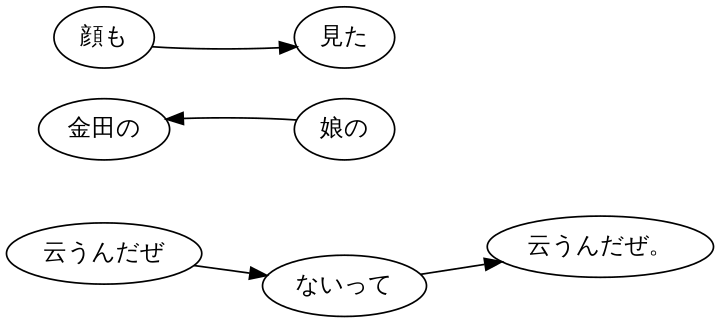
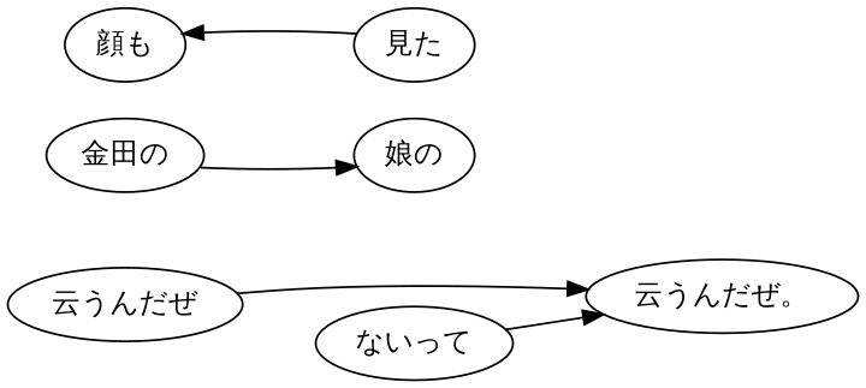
  digraph {
    rankdir=LR
    n1 [label="云うんだぜ"]
    n2 [label="云うんだぜ。"]
    n3 [label="金田の"]
    n4 [label="娘の"]
    n5 [label="顔も"]
    n6 [label="見た"]
    n7 [label="ないって"]
-   n1 -> n7
-   n4 -> n3
-   n5 -> n6
+   n1 -> n2
+   n3 -> n4
+   n6 -> n5
    n7 -> n2
  }
